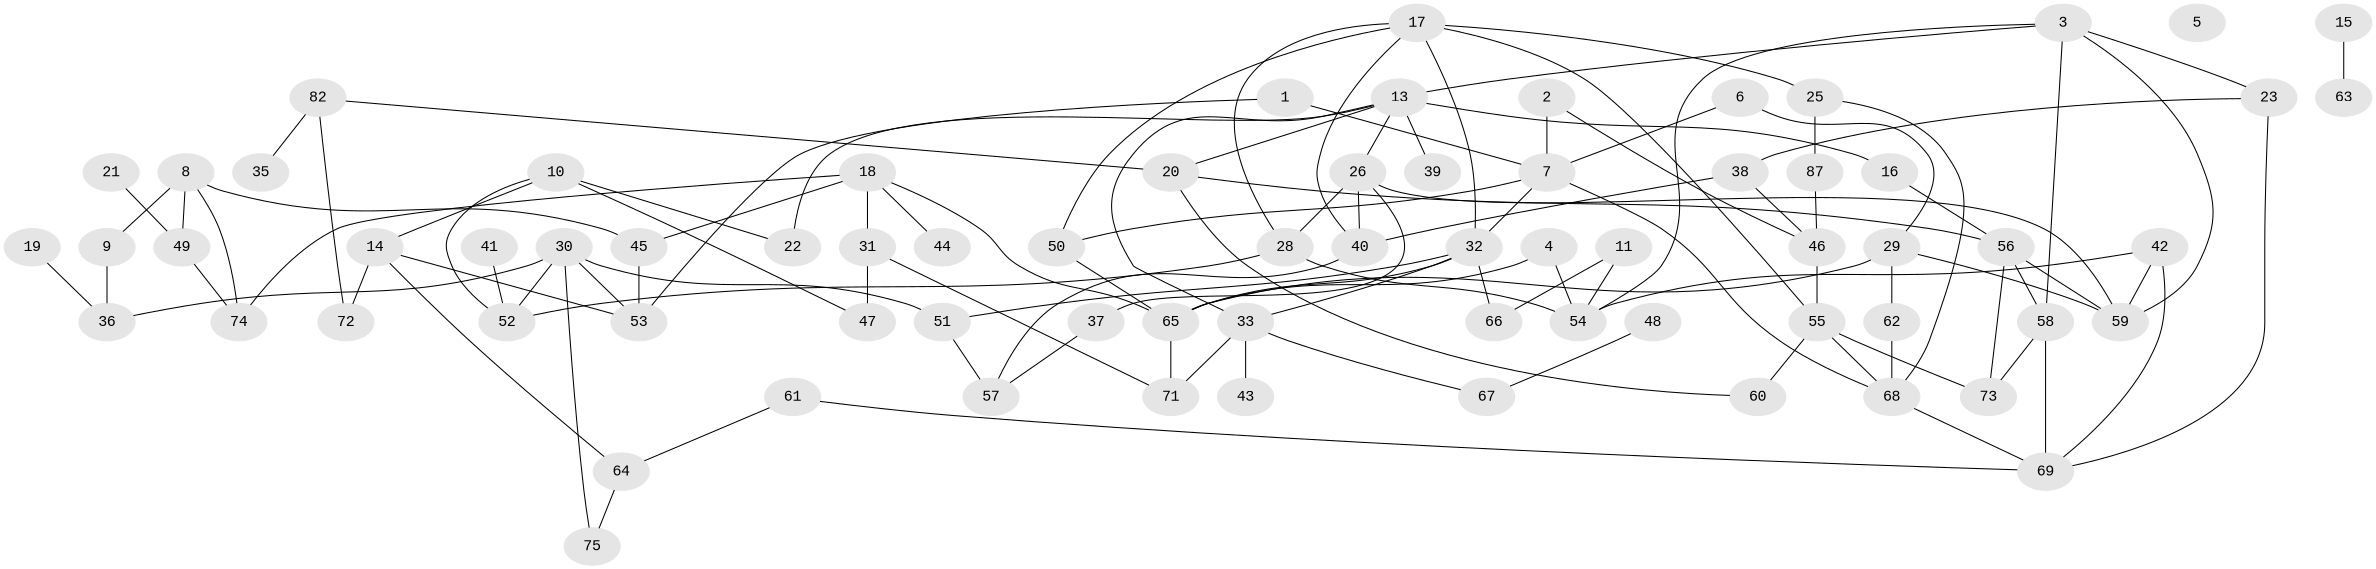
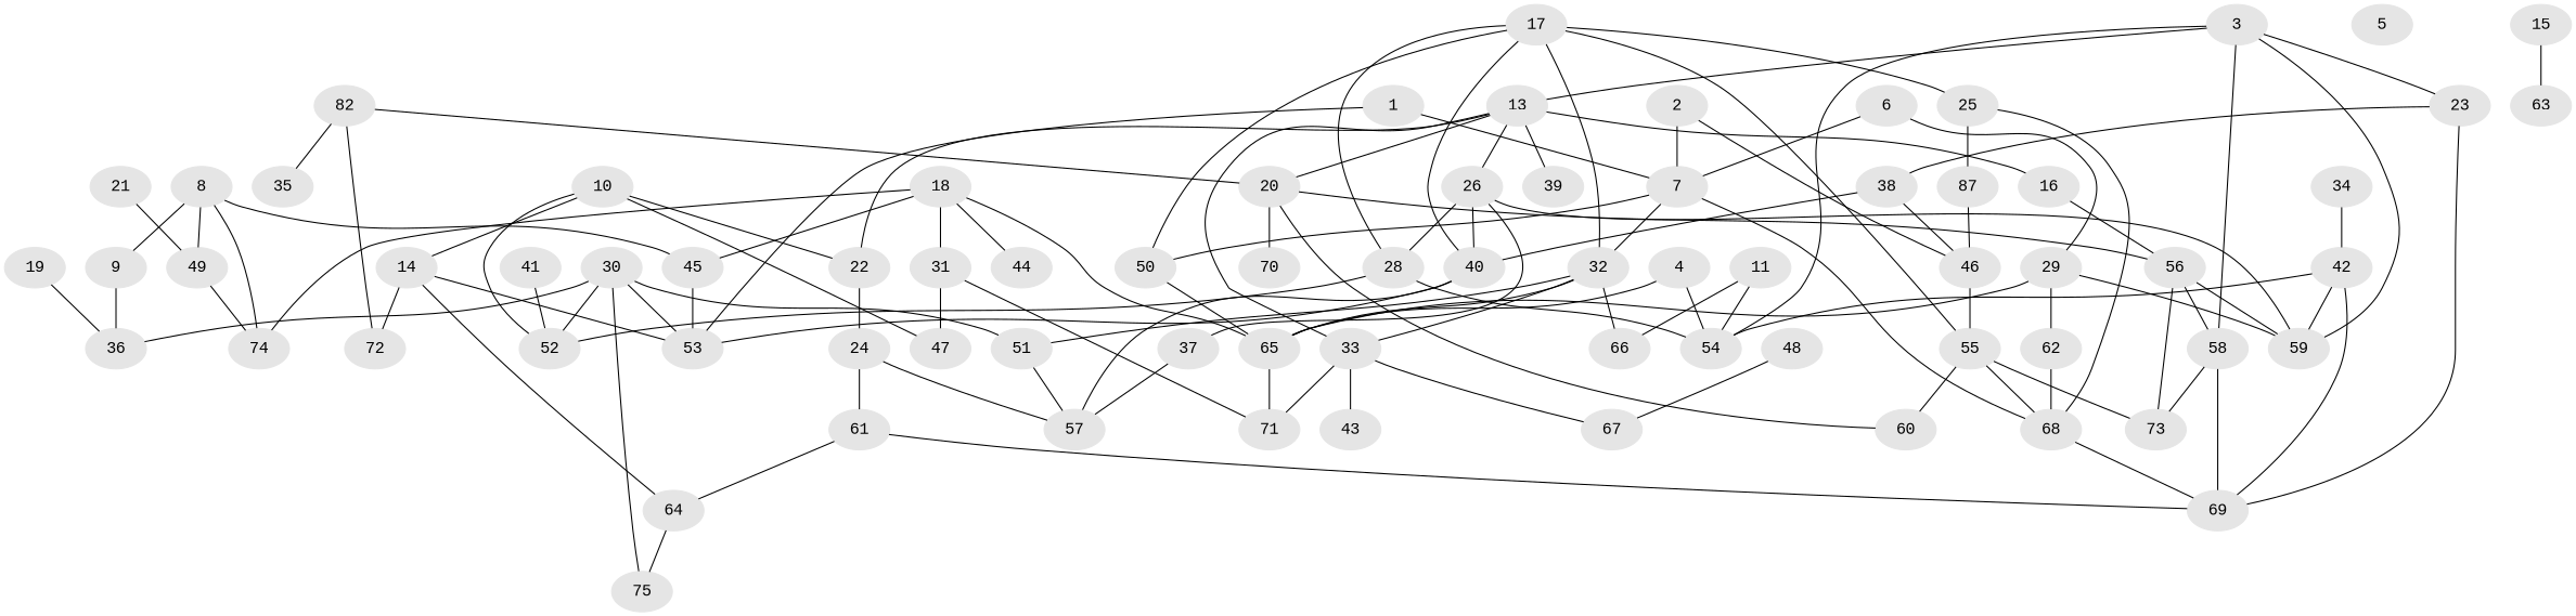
  graph {
    fontname="Liberation Mono"
    node [color=gray90 fontname="Liberation Mono" style=filled]
    edge [fontname="Liberation Mono"]
    1
    7
    53
    32
    50
    68
    2
    46
    55
    3
    13
    23
    54
    58
    59
    22
    20
    16
    26
    33
    39
    38
    69
    73
    4
    65
    71
    5
    6
    29
    62
    66
    51
    8
    9
    45
    49
    74
    36
    10
    14
    47
    52
    72
    64
+   24
    11
    n48 [label=82]
    35
    56
    60
+   70
    28
    40
    37
    43
    67
    75
    15
    63
    17
    25
    n63 [label=87]
    57
    18
    31
    44
    19
    21
    61
    30
+   34
    42
    41
    48
    1 -- 7
    1 -- 53
    7 -- 32
    7 -- 50
    7 -- 68
    32 -- 33
    32 -- 65
    32 -- 66
    32 -- 51
    50 -- 65
    68 -- 69
    2 -- 7
    2 -- 46
    46 -- 55
    55 -- 68
    55 -- 73
    55 -- 60
    3 -- 13
    3 -- 23
    3 -- 54
    3 -- 58
    3 -- 59
    13 -- 22
    13 -- 20
    13 -- 16
    13 -- 26
    13 -- 33
    13 -- 39
    23 -- 38
    23 -- 69
    58 -- 69
    58 -- 73
+   22 -- 24
    20 -- 56
    20 -- 60
+   20 -- 70
    16 -- 56
    26 -- 59
    26 -- 28
    26 -- 40
    26 -- 37
    33 -- 71
    33 -- 43
    33 -- 67
    38 -- 46
    38 -- 40
    4 -- 54
    4 -- 65
    65 -- 71
    6 -- 7
    6 -- 29
    29 -- 59
    29 -- 65
    29 -- 62
    62 -- 68
    51 -- 57
    8 -- 9
    8 -- 45
    8 -- 49
    8 -- 74
    9 -- 36
    45 -- 53
    49 -- 74
    10 -- 22
    10 -- 14
    10 -- 47
    10 -- 52
    14 -- 53
    14 -- 72
    14 -- 64
    64 -- 75
+   24 -- 57
+   24 -- 61
    11 -- 54
    11 -- 66
    n48 -- 20
    n48 -- 72
    n48 -- 35
    56 -- 58
    56 -- 59
    56 -- 73
    28 -- 54
    28 -- 52
+   40 -- 53
    40 -- 57
    37 -- 57
    15 -- 63
    17 -- 32
    17 -- 50
    17 -- 55
    17 -- 28
    17 -- 40
    17 -- 25
    25 -- 68
    25 -- n63
    n63 -- 46
    18 -- 65
    18 -- 45
    18 -- 74
    18 -- 31
    18 -- 44
    31 -- 71
    31 -- 47
    19 -- 36
    21 -- 49
    61 -- 69
    61 -- 64
    30 -- 53
    30 -- 51
    30 -- 36
    30 -- 52
    30 -- 75
+   34 -- 42
    42 -- 54
    42 -- 59
    42 -- 69
    41 -- 52
    48 -- 67
  }
